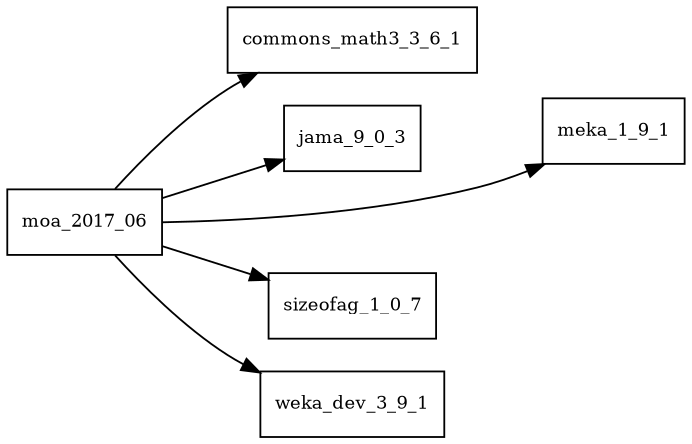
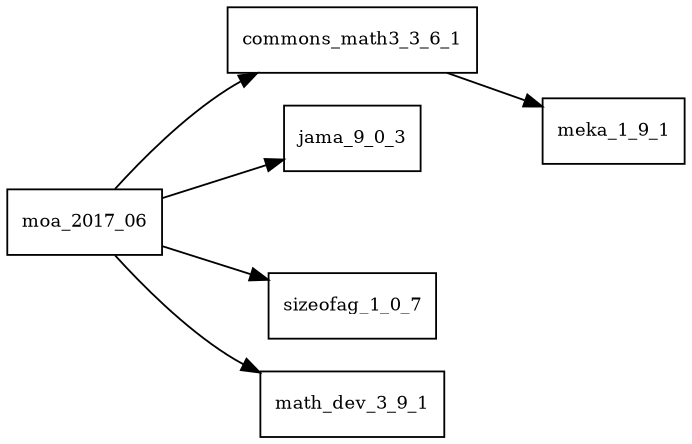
  digraph {
    rankdir=LR
    node [fontsize=10.0 shape=box]
    moa_2017_06
    commons_math3_3_6_1
    n3 [label=jama_9_0_3]
    meka_1_9_1
    n5 [label=sizeofag_1_0_7]
-   weka_dev_3_9_1
+   weka_dev_3_9_1 [label=math_dev_3_9_1]
    moa_2017_06 -> commons_math3_3_6_1
    moa_2017_06 -> n3
-   moa_2017_06 -> meka_1_9_1
+   commons_math3_3_6_1 -> meka_1_9_1
    moa_2017_06 -> n5
    moa_2017_06 -> weka_dev_3_9_1
  }
